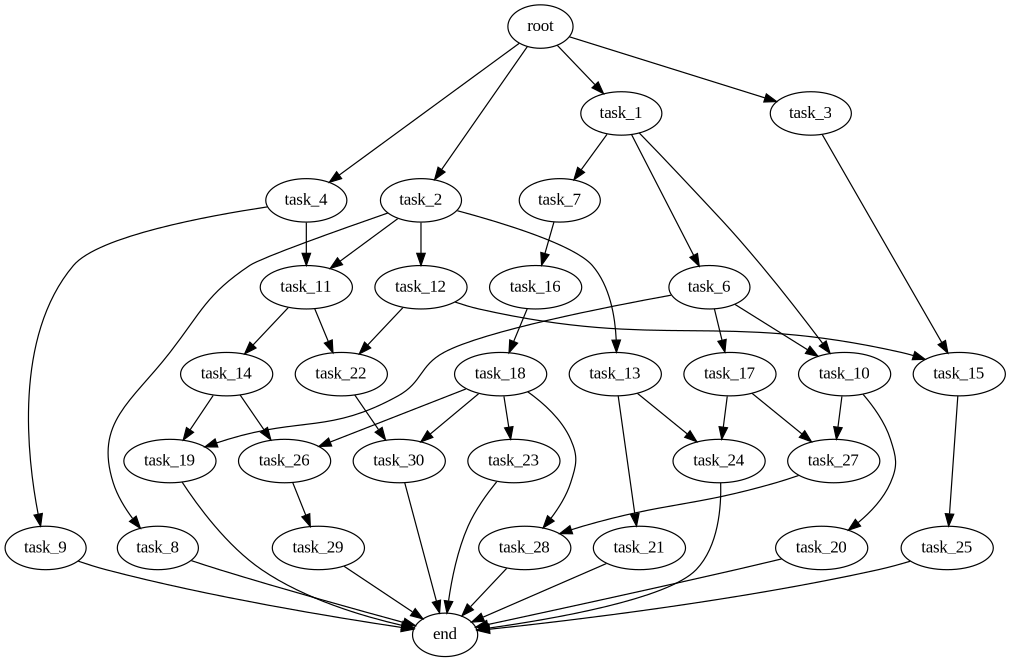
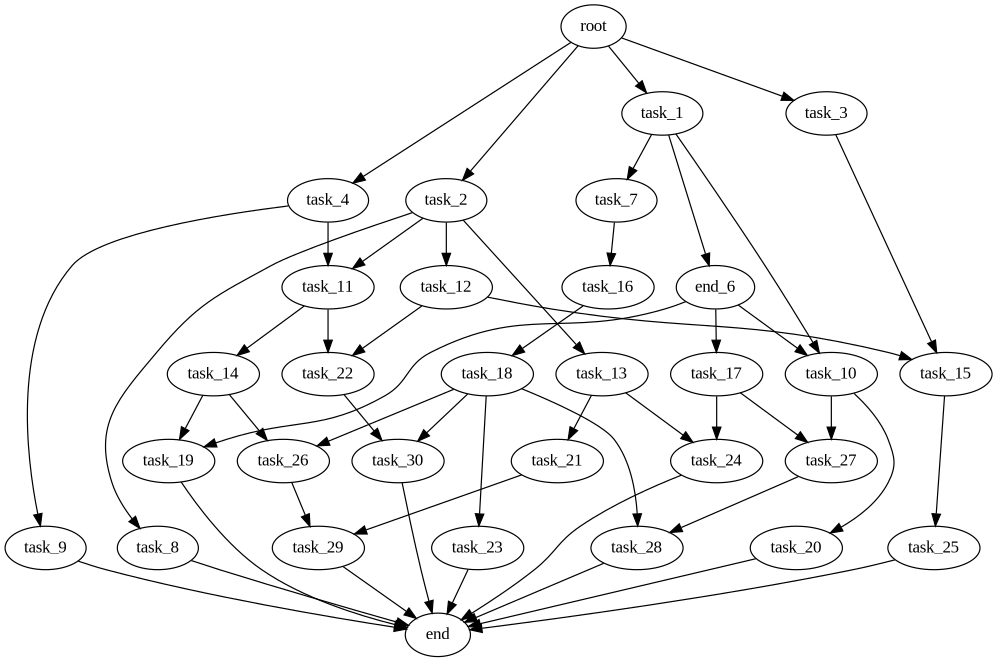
  digraph {
    fontname="Liberation Serif"
    node [fontname="Liberation Serif"]
    edge [fontname="Liberation Serif"]
    root
    task_1
    task_2
    task_3
    task_4
-   task_6
+   task_6 [label=end_6]
    task_7
    task_10
    task_8
    task_11
    task_12
    task_13
    task_15
    task_9
    task_17
    task_19
    task_16
    task_20
    task_27
    end
    task_14
    task_22
    task_21
    task_24
    task_25
    task_18
    task_28
    task_26
    task_30
    task_29
    task_23
    root -> task_1
    root -> task_2
    root -> task_3
    root -> task_4
    task_1 -> task_6
    task_1 -> task_7
    task_1 -> task_10
    task_2 -> task_8
    task_2 -> task_11
    task_2 -> task_12
    task_2 -> task_13
    task_3 -> task_15
    task_4 -> task_11
    task_4 -> task_9
    task_6 -> task_10
    task_6 -> task_17
    task_6 -> task_19
    task_7 -> task_16
    task_10 -> task_20
    task_10 -> task_27
    task_8 -> end
    task_11 -> task_14
    task_11 -> task_22
    task_12 -> task_15
    task_12 -> task_22
    task_13 -> task_21
    task_13 -> task_24
    task_15 -> task_25
    task_9 -> end
    task_17 -> task_27
    task_17 -> task_24
    task_19 -> end
    task_16 -> task_18
    task_20 -> end
    task_27 -> task_28
    task_14 -> task_19
    task_14 -> task_26
    task_22 -> task_30
-   task_21 -> end
+   task_21 -> task_29
    task_24 -> end
    task_25 -> end
    task_18 -> task_28
    task_18 -> task_26
    task_18 -> task_30
    task_18 -> task_23
    task_28 -> end
    task_26 -> task_29
    task_30 -> end
    task_29 -> end
    task_23 -> end
  }
